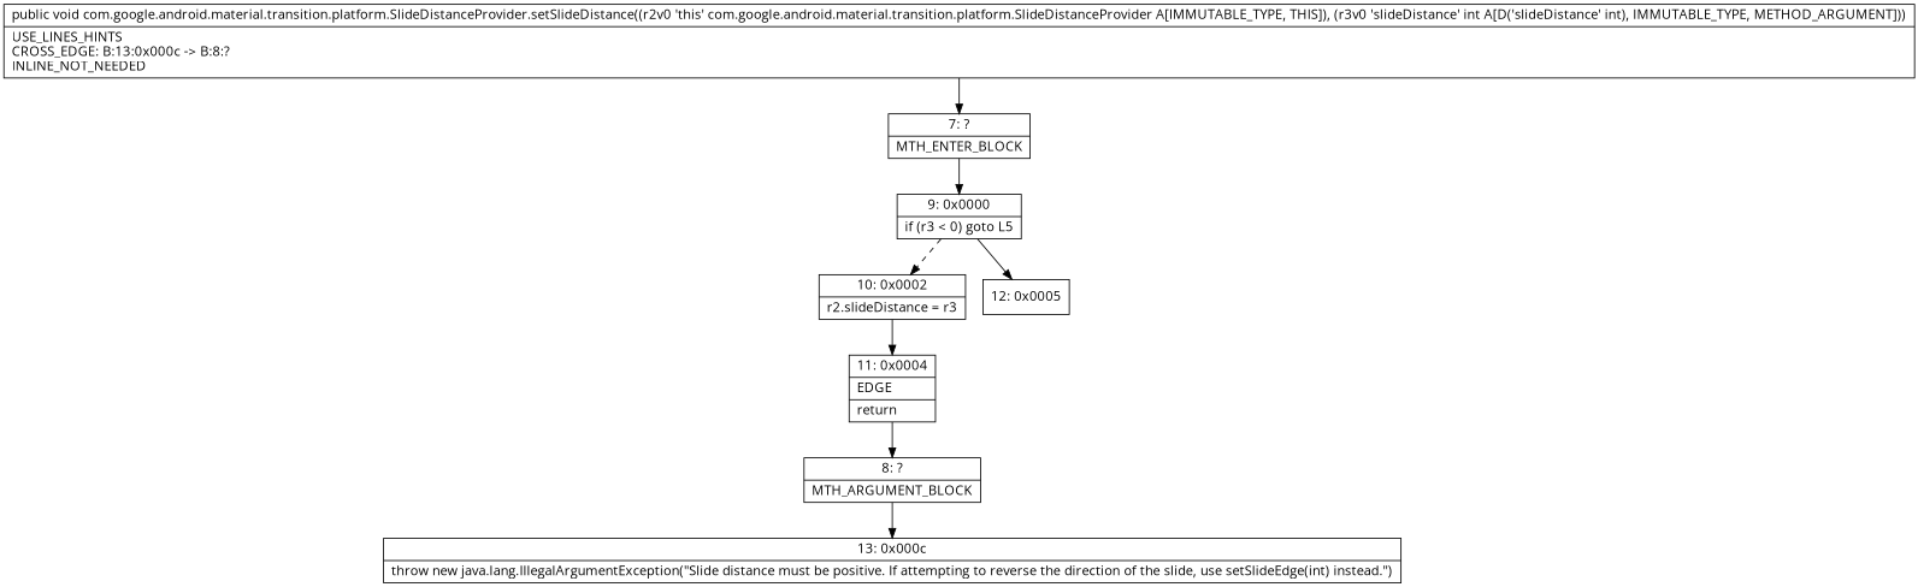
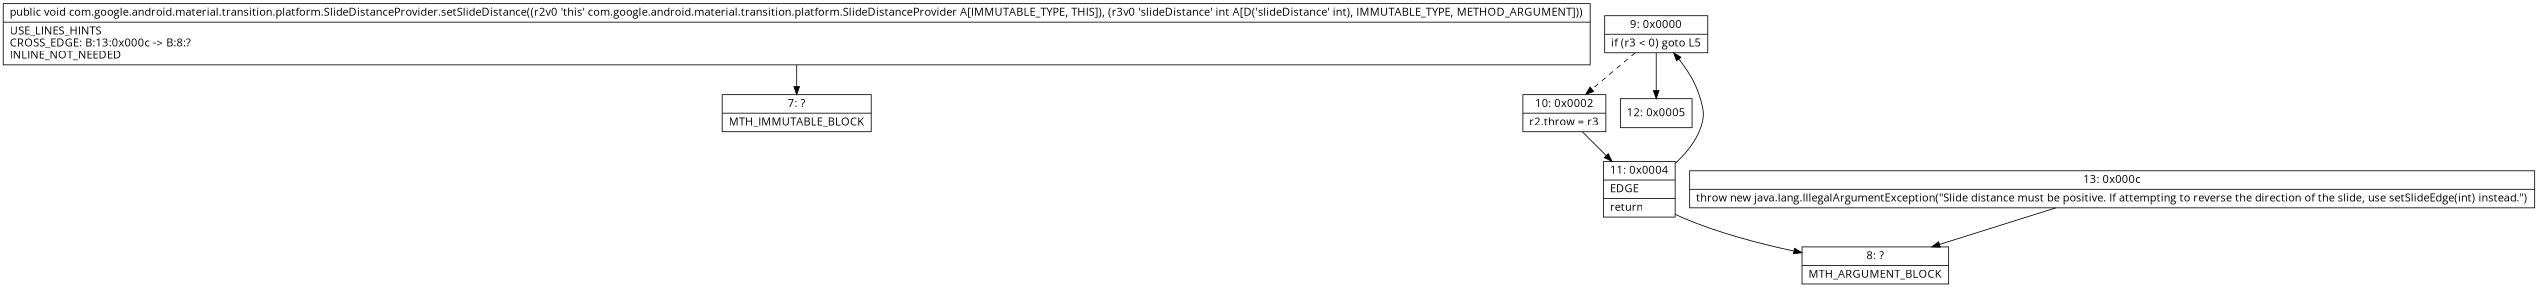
  digraph {
    fontname="Open Sans"
    node [fontname="Open Sans" shape=record]
    edge [fontname="Open Sans"]
-   n1 [label="{7\:\ ?|MTH_ENTER_BLOCK\l}"]
+   n1 [label="{7\:\ ?|MTH_IMMUTABLE_BLOCK\l}"]
    n2 [label="{9\:\ 0x0000|if (r3 \< 0) goto L5\l}"]
-   n3 [label="{10\:\ 0x0002|r2.slideDistance = r3\l}"]
+   n3 [label="{10\:\ 0x0002|r2.throw = r3\l}"]
    n4 [label="{12\:\ 0x0005}"]
    n5 [label="{11\:\ 0x0004|EDGE\l|return\l}"]
    n6 [label="{8\:\ ?|MTH_ARGUMENT_BLOCK\l}"]
    n7 [label="{13\:\ 0x000c|throw new java.lang.IllegalArgumentException(\"Slide distance must be positive. If attempting to reverse the direction of the slide, use setSlideEdge(int) instead.\")\l}"]
    n8 [label="{public void com.google.android.material.transition.platform.SlideDistanceProvider.setSlideDistance((r2v0 'this' com.google.android.material.transition.platform.SlideDistanceProvider A[IMMUTABLE_TYPE, THIS]), (r3v0 'slideDistance' int A[D('slideDistance' int), IMMUTABLE_TYPE, METHOD_ARGUMENT]))  | USE_LINES_HINTS\lCROSS_EDGE: B:13:0x000c \-\> B:8:?\lINLINE_NOT_NEEDED\l}"]
-   n1 -> n2
+   n5 -> n2
    n2 -> n3 [style=dashed]
    n2 -> n4
    n3 -> n5
    n5 -> n6
-   n6 -> n7
+   n7 -> n6
    n8 -> n1
  }
